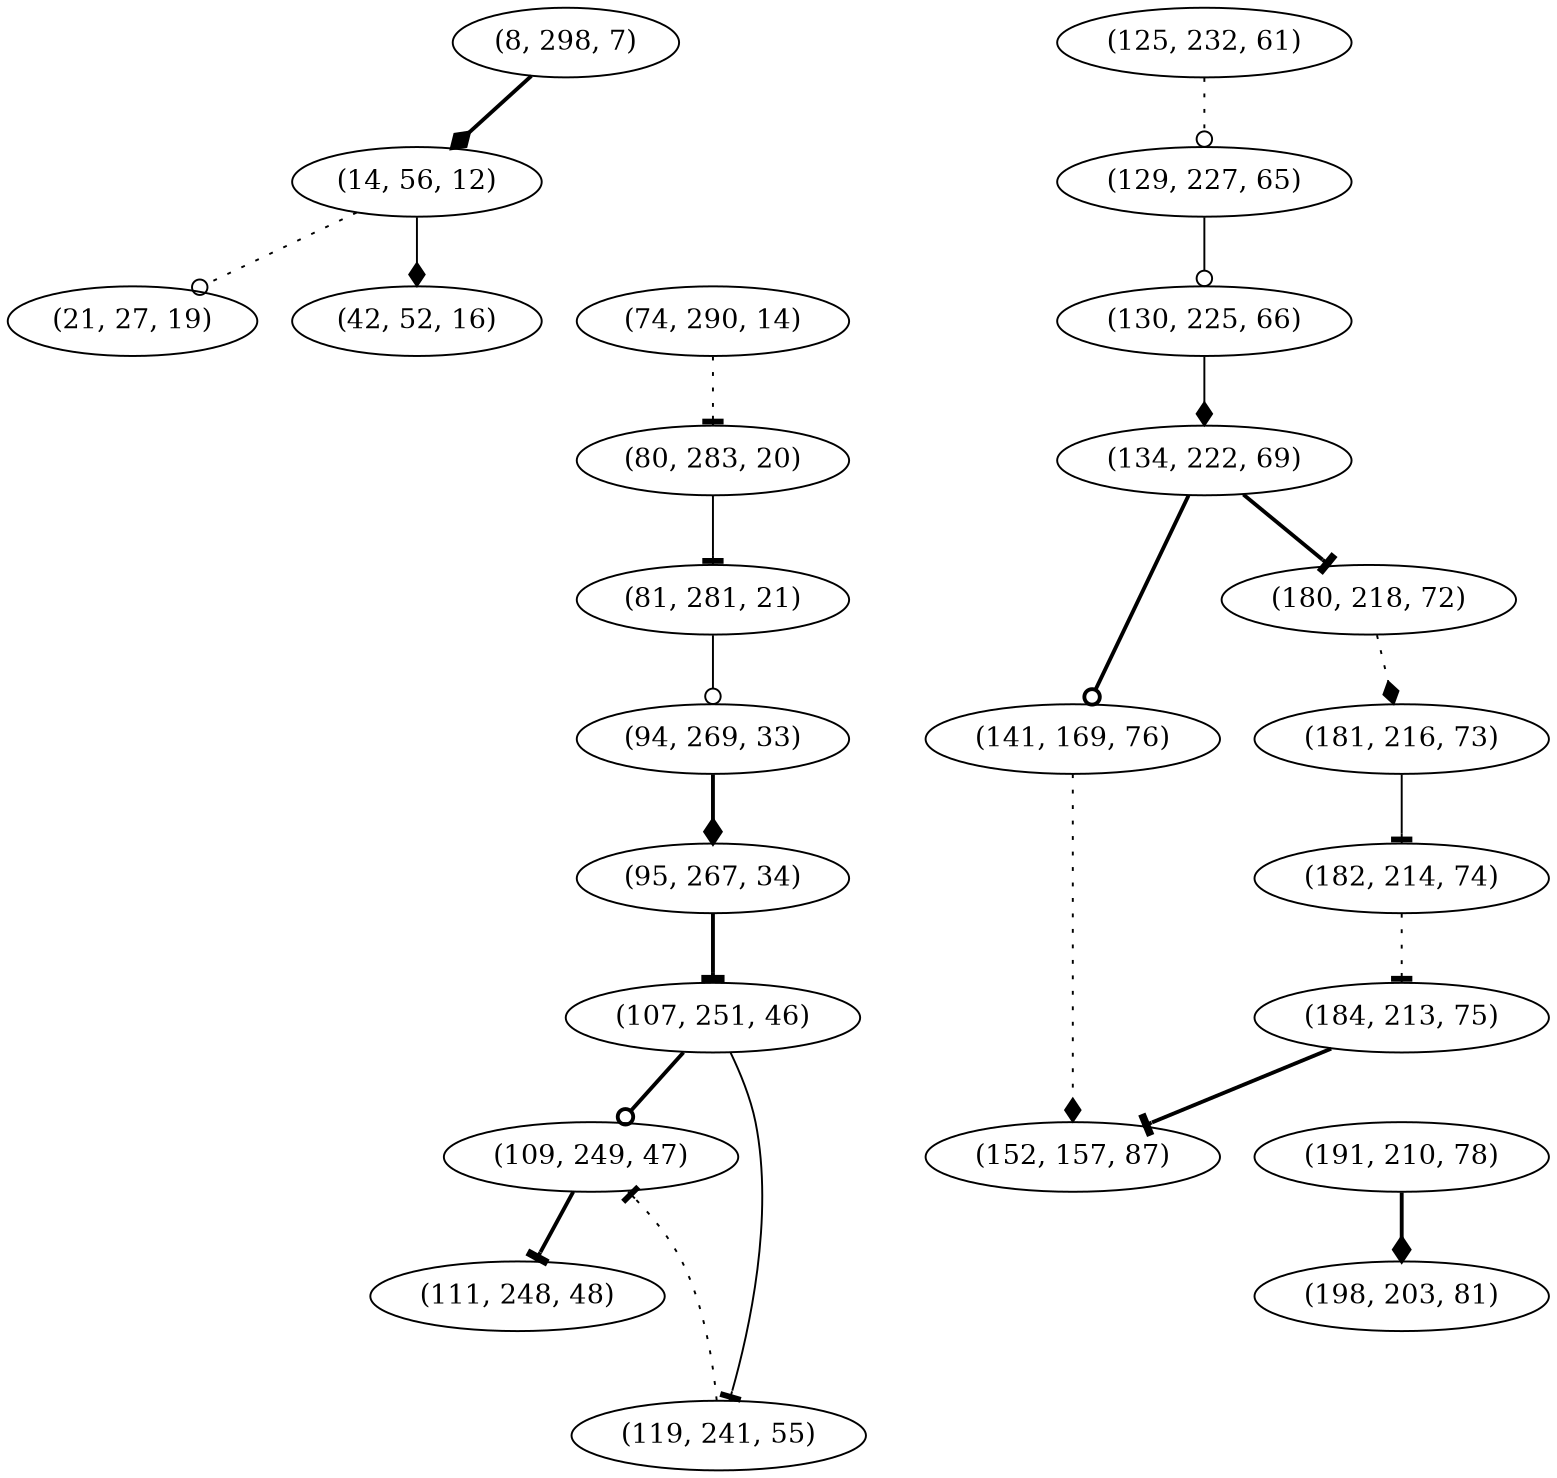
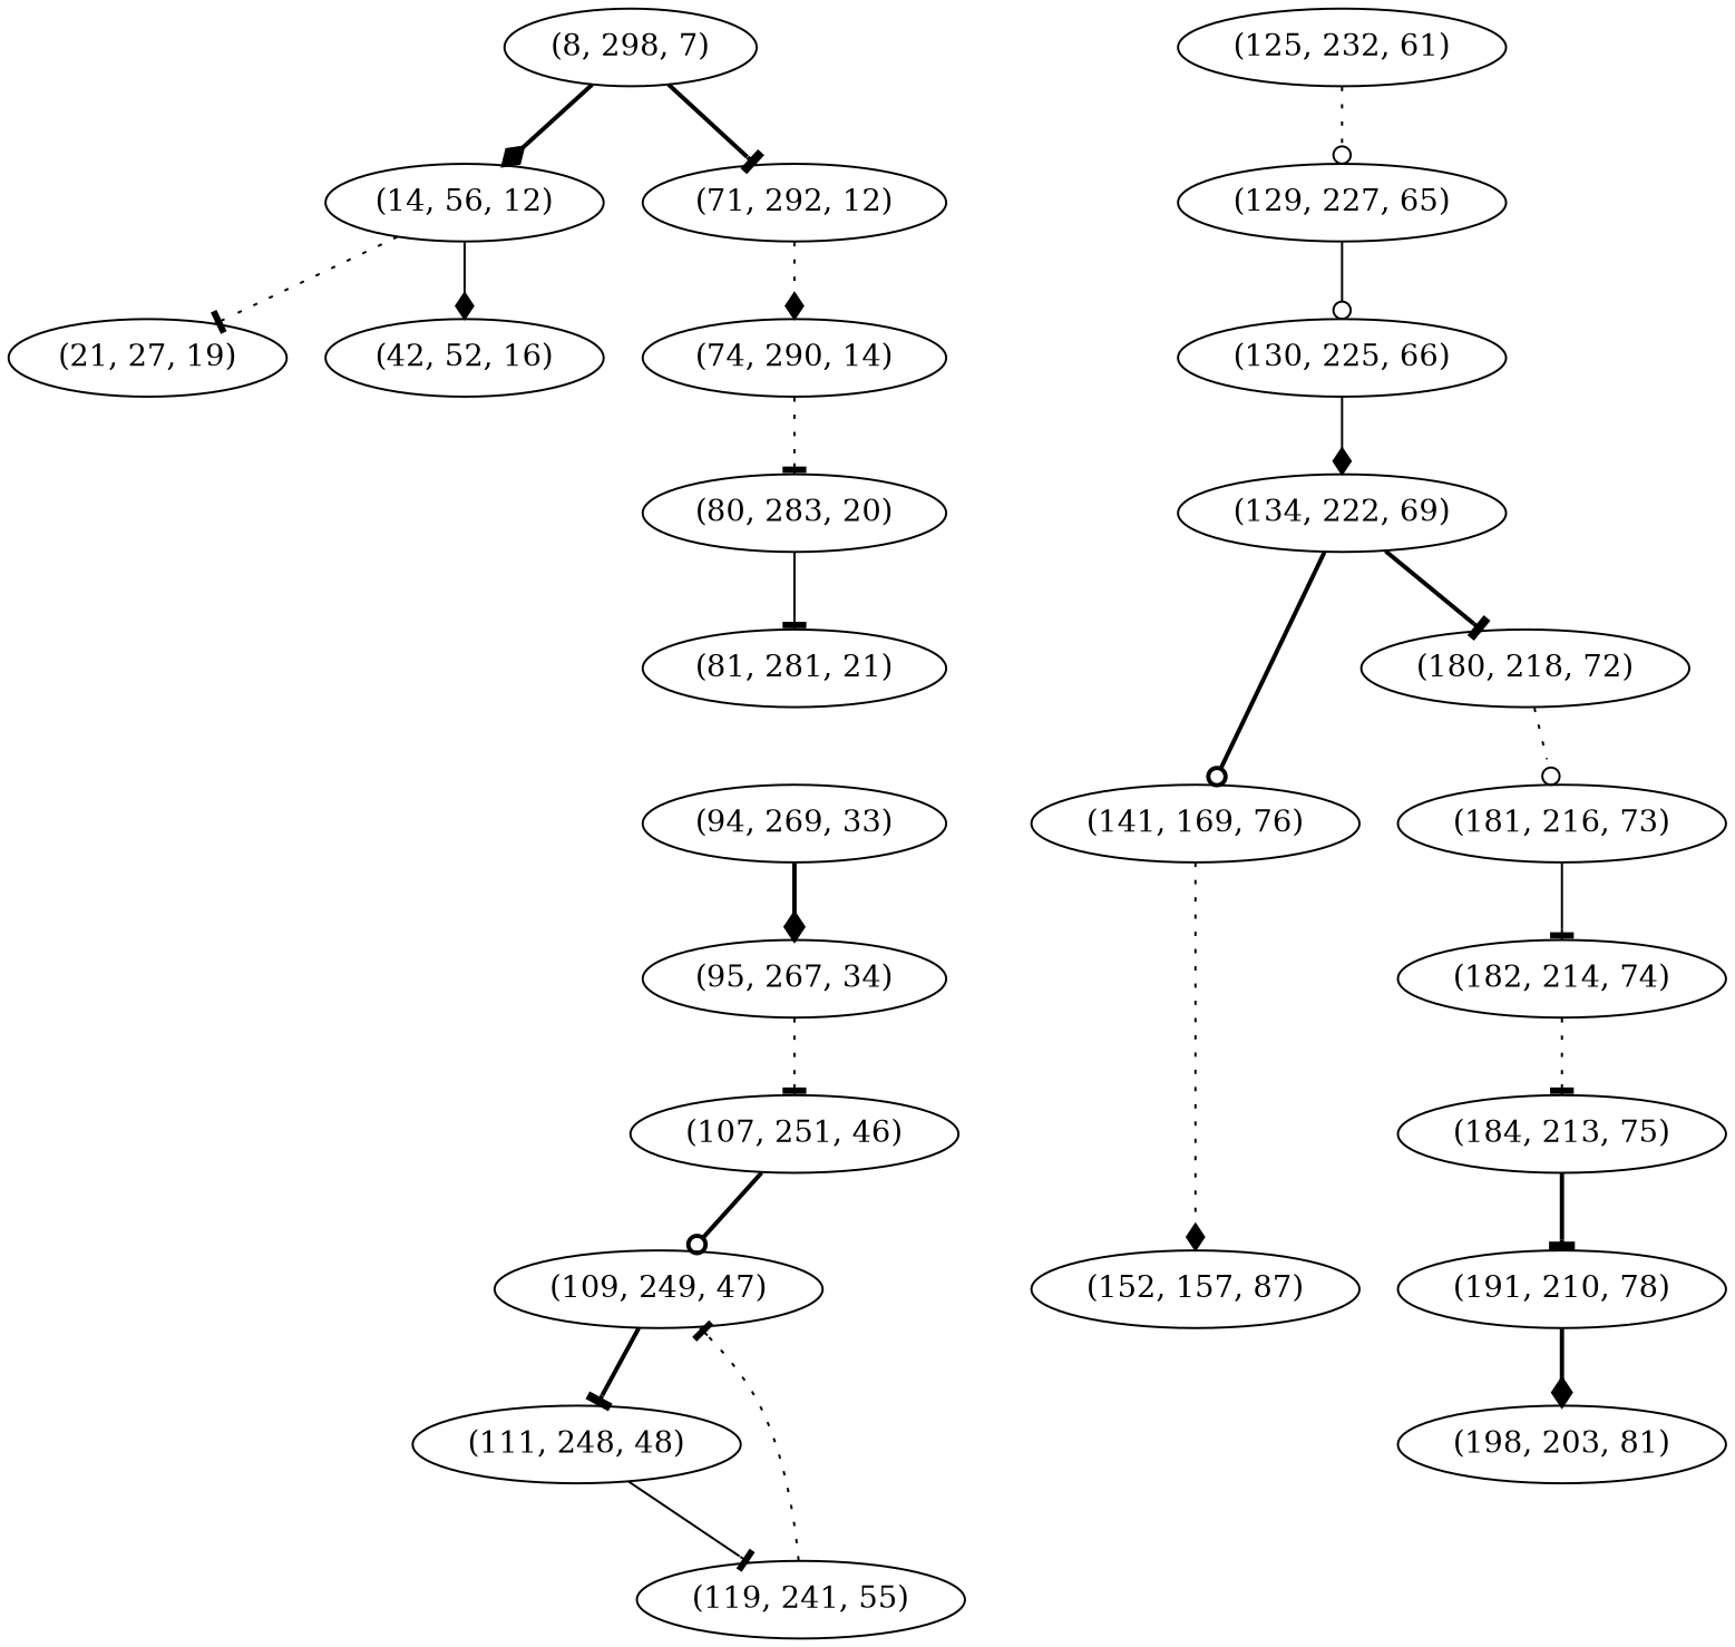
  digraph {
    edge [arrowhead=tee style=bold]
    "(8, 298, 7)"
    "(14, 56, 12)"
+   "(71, 292, 12)"
    "(21, 27, 19)"
    "(42, 52, 16)"
    "(74, 290, 14)"
    "(80, 283, 20)"
    "(81, 281, 21)"
    "(94, 269, 33)"
    "(95, 267, 34)"
    "(107, 251, 46)"
    "(109, 249, 47)"
    "(111, 248, 48)"
    "(119, 241, 55)"
    "(125, 232, 61)"
    "(129, 227, 65)"
    "(130, 225, 66)"
    "(134, 222, 69)"
    "(141, 169, 76)"
    "(180, 218, 72)"
    "(152, 157, 87)"
    "(181, 216, 73)"
    "(182, 214, 74)"
    "(184, 213, 75)"
    "(191, 210, 78)"
    "(198, 203, 81)"
    "(8, 298, 7)" -> "(14, 56, 12)" [arrowhead=diamond]
-   "(14, 56, 12)" -> "(21, 27, 19)" [arrowhead=odot style=dotted]
+   "(8, 298, 7)" -> "(71, 292, 12)"
+   "(14, 56, 12)" -> "(21, 27, 19)" [style=dotted]
    "(14, 56, 12)" -> "(42, 52, 16)" [arrowhead=diamond style=solid]
+   "(71, 292, 12)" -> "(74, 290, 14)" [arrowhead=diamond style=dotted]
    "(74, 290, 14)" -> "(80, 283, 20)" [style=dotted]
    "(80, 283, 20)" -> "(81, 281, 21)" [style=solid]
-   "(81, 281, 21)" -> "(94, 269, 33)" [arrowhead=odot style=solid]
    "(94, 269, 33)" -> "(95, 267, 34)" [arrowhead=diamond]
-   "(95, 267, 34)" -> "(107, 251, 46)"
+   "(95, 267, 34)" -> "(107, 251, 46)" [style=dotted]
    "(107, 251, 46)" -> "(109, 249, 47)" [arrowhead=odot]
    "(109, 249, 47)" -> "(111, 248, 48)"
-   "(107, 251, 46)" -> "(119, 241, 55)" [style=solid]
+   "(111, 248, 48)" -> "(119, 241, 55)" [style=solid]
    "(119, 241, 55)" -> "(109, 249, 47)" [style=dotted]
    "(125, 232, 61)" -> "(129, 227, 65)" [arrowhead=odot style=dotted]
    "(129, 227, 65)" -> "(130, 225, 66)" [arrowhead=odot style=solid]
    "(130, 225, 66)" -> "(134, 222, 69)" [arrowhead=diamond style=solid]
    "(134, 222, 69)" -> "(141, 169, 76)" [arrowhead=odot]
    "(134, 222, 69)" -> "(180, 218, 72)"
    "(141, 169, 76)" -> "(152, 157, 87)" [arrowhead=diamond style=dotted]
-   "(180, 218, 72)" -> "(181, 216, 73)" [arrowhead=diamond style=dotted]
+   "(180, 218, 72)" -> "(181, 216, 73)" [arrowhead=odot style=dotted]
    "(181, 216, 73)" -> "(182, 214, 74)" [style=solid]
    "(182, 214, 74)" -> "(184, 213, 75)" [style=dotted]
-   "(184, 213, 75)" -> "(152, 157, 87)"
+   "(184, 213, 75)" -> "(191, 210, 78)"
    "(191, 210, 78)" -> "(198, 203, 81)" [arrowhead=diamond]
  }
